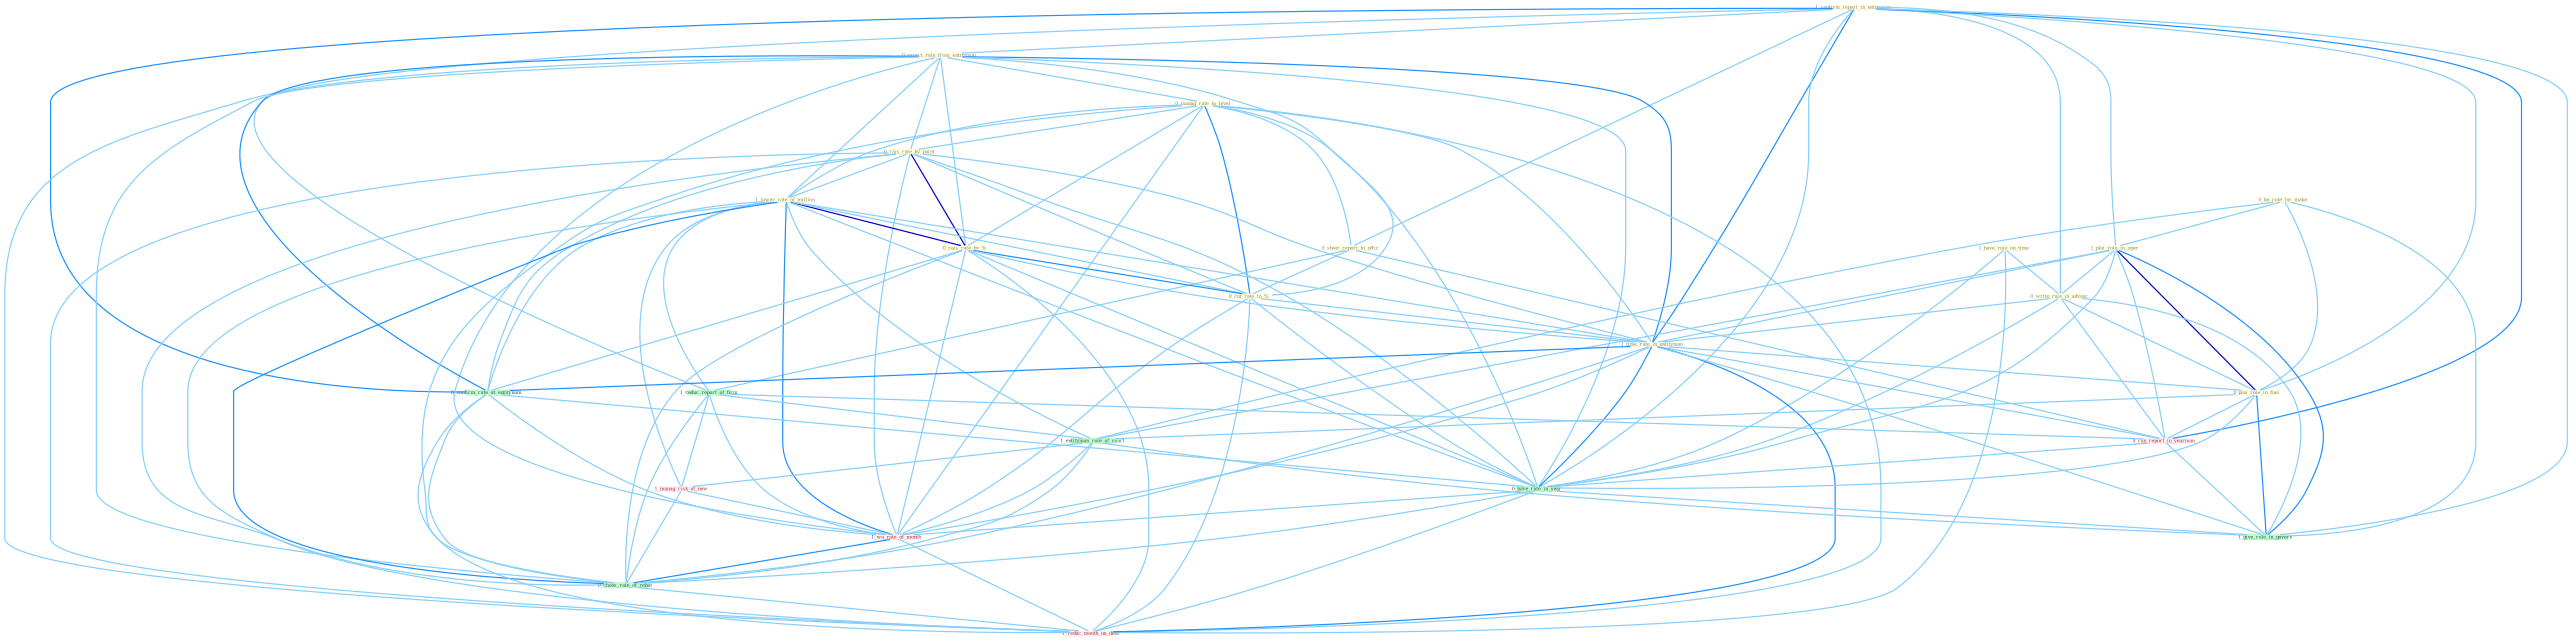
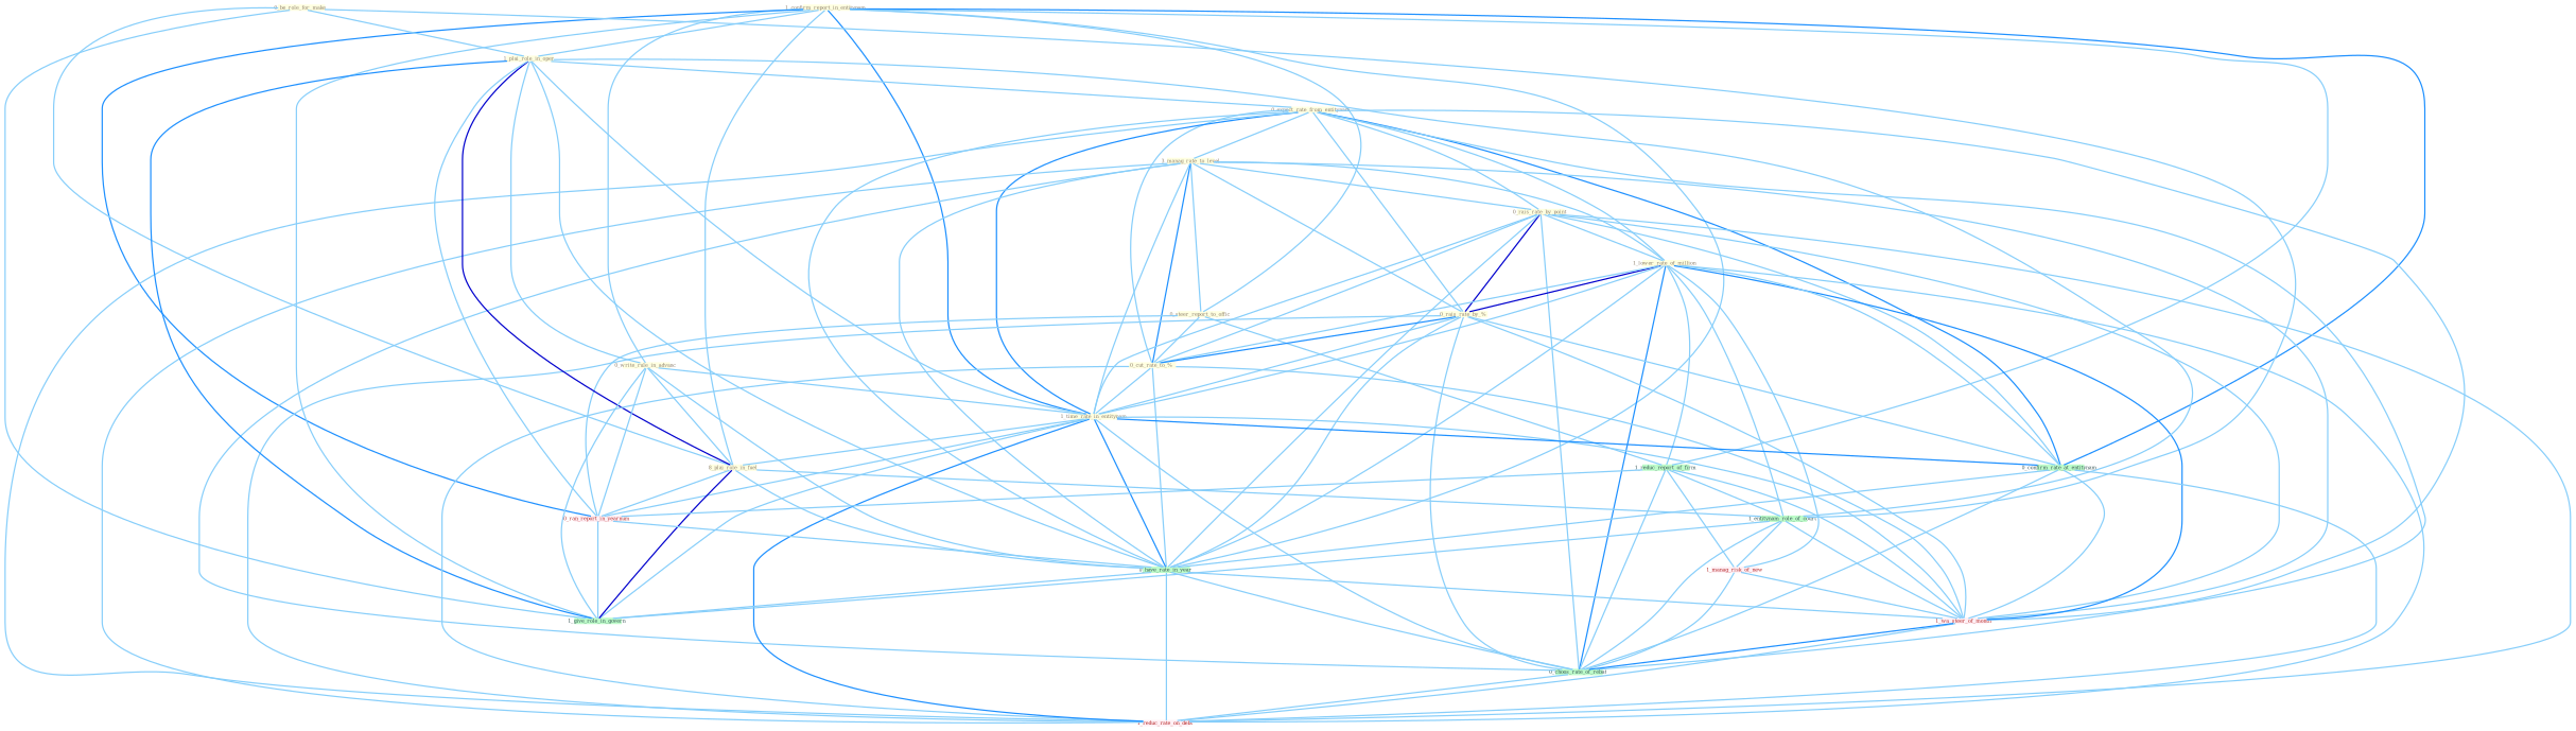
  graph {
    node [color="#ffffe0" fixedsize=true fontcolor="#8b7d6b" fontsize=4 shape=polygon style=filled]
    edge [color="#87cefa" w=1]
    "1_confirm_report_in_entitynam " [height=.06 width=.5]
    "0_expect_rate_from_entitynam " [height=.06 width=.5]
    "0_be_role_for_make " [height=.06 width=.5]
-   "0_manag_rate_to_level " [height=.06 width=.5]
+   "0_manag_rate_to_level " [height=.06 width=.5 label="3_manag_rate_to_level"]
    "0_rais_rate_by_point " [height=.06 width=.5]
    "0_steer_report_to_offic " [height=.06 width=.5]
    "1_lower_rate_of_million " [height=.06 width=.5]
-   "1_have_rule_on_time " [height=.06 width=.5]
    "0_rais_rate_by_% " [height=.06 width=.5]
    "1_plai_role_in_oper " [height=.06 width=.5]
    "0_write_rule_in_advanc " [height=.06 width=.5]
    "0_cut_rate_to_% " [height=.06 width=.5]
    n13 [height=.06 label="1_time_rate_in_entitynam" width=.5]
    n14 [height=.06 label="8_plai_role_in_fuel" width=.5]
    "0_ran_report_in_yearnum " [color="#fff0f5" fontcolor="#b22222" height=.06 width=.5]
    n16 [color="#fff0f5" fontcolor="#b22222" height=.06 label="1_manag_risk_of_new" width=.5]
-   "1_wa_rate_of_month " [color="#fff0f5" fontcolor="#b22222" height=.06 width=.5]
-   "1_reduc_rate_on_debt " [color="#fff0f5" fontcolor="#b22222" height=.06 width=.5 label="1_reduc_month_on_debt"]
+   "1_wa_rate_of_month " [color="#fff0f5" fontcolor="#b22222" height=.06 width=.5 label="1_wa_steer_of_month"]
+   "1_reduc_rate_on_debt " [color="#fff0f5" fontcolor="#b22222" height=.06 width=.5]
    n19 [color="#BDFCC9" fontcolor="#2f4f4f" height=.06 label="1_reduc_report_of_firm" width=.5]
    "0_confirm_rate_at_entitynam " [color="#BDFCC9" fontcolor="#2f4f4f" height=.06 width=.5]
    "0_have_rate_in_year " [color="#BDFCC9" fontcolor="#2f4f4f" height=.06 width=.5]
    "1_give_role_in_govern " [color="#BDFCC9" fontcolor="#2f4f4f" height=.06 width=.5]
    "0_choos_rate_of_rebat " [color="#BDFCC9" fontcolor="#2f4f4f" height=.06 width=.5]
    "1_entitynam_role_of_court " [color="#BDFCC9" fontcolor="#2f4f4f" height=.06 width=.5]
    subgraph sub_1 {
      "1_confirm_report_in_entitynam "
      "0_expect_rate_from_entitynam "
      "0_be_role_for_make "
      "0_manag_rate_to_level "
      "0_rais_rate_by_point "
      "0_steer_report_to_offic "
      "1_lower_rate_of_million "
-     "1_have_rule_on_time "
      "0_rais_rate_by_% "
      "1_plai_role_in_oper "
      "0_write_rule_in_advanc "
      "0_cut_rate_to_% "
      n13
      n14
    }
    subgraph sub_2 {
      "0_ran_report_in_yearnum "
      n16
      "1_wa_rate_of_month "
      "1_reduc_rate_on_debt "
    }
-   "1_confirm_report_in_entitynam " -- "0_expect_rate_from_entitynam "
+   "1_plai_role_in_oper " -- "0_expect_rate_from_entitynam "
    "1_confirm_report_in_entitynam " -- "0_steer_report_to_offic "
    "1_confirm_report_in_entitynam " -- "1_plai_role_in_oper "
    "1_confirm_report_in_entitynam " -- "0_write_rule_in_advanc "
    "1_confirm_report_in_entitynam " -- n13 [color="#1e90ff" w=2]
    "1_confirm_report_in_entitynam " -- n14
    "1_confirm_report_in_entitynam " -- "0_ran_report_in_yearnum " [color="#1e90ff" w=2]
    "1_confirm_report_in_entitynam " -- n19
    "1_confirm_report_in_entitynam " -- "0_confirm_rate_at_entitynam " [color="#1e90ff" w=2]
    "1_confirm_report_in_entitynam " -- "0_have_rate_in_year "
    "1_confirm_report_in_entitynam " -- "1_give_role_in_govern "
    "0_expect_rate_from_entitynam " -- "0_manag_rate_to_level "
    "0_expect_rate_from_entitynam " -- "0_rais_rate_by_point "
    "0_expect_rate_from_entitynam " -- "1_lower_rate_of_million "
    "0_expect_rate_from_entitynam " -- "0_rais_rate_by_% "
    "0_expect_rate_from_entitynam " -- "0_cut_rate_to_% "
    "0_expect_rate_from_entitynam " -- n13 [color="#1e90ff" w=2]
    "0_expect_rate_from_entitynam " -- "1_wa_rate_of_month "
    "0_expect_rate_from_entitynam " -- "1_reduc_rate_on_debt "
    "0_expect_rate_from_entitynam " -- "0_confirm_rate_at_entitynam " [color="#1e90ff" w=2]
    "0_expect_rate_from_entitynam " -- "0_have_rate_in_year "
    "0_expect_rate_from_entitynam " -- "0_choos_rate_of_rebat "
    "0_be_role_for_make " -- "1_plai_role_in_oper "
    "0_be_role_for_make " -- n14
    "0_be_role_for_make " -- "1_give_role_in_govern "
    "0_be_role_for_make " -- "1_entitynam_role_of_court "
    "0_manag_rate_to_level " -- "0_rais_rate_by_point "
    "0_manag_rate_to_level " -- "0_steer_report_to_offic "
    "0_manag_rate_to_level " -- "1_lower_rate_of_million "
    "0_manag_rate_to_level " -- "0_rais_rate_by_% "
    "0_manag_rate_to_level " -- "0_cut_rate_to_% " [color="#1e90ff" w=2]
    "0_manag_rate_to_level " -- n13
    "0_manag_rate_to_level " -- "1_wa_rate_of_month "
    "0_manag_rate_to_level " -- "1_reduc_rate_on_debt "
    "0_manag_rate_to_level " -- "0_have_rate_in_year "
    "0_manag_rate_to_level " -- "0_choos_rate_of_rebat "
    "0_rais_rate_by_point " -- "1_lower_rate_of_million "
    "0_rais_rate_by_point " -- "0_rais_rate_by_% " [color="#0000cd" w=3]
    "0_rais_rate_by_point " -- "0_cut_rate_to_% "
    "0_rais_rate_by_point " -- n13
    "0_rais_rate_by_point " -- "1_wa_rate_of_month "
    "0_rais_rate_by_point " -- "1_reduc_rate_on_debt "
    "0_rais_rate_by_point " -- "0_confirm_rate_at_entitynam "
    "0_rais_rate_by_point " -- "0_have_rate_in_year "
    "0_rais_rate_by_point " -- "0_choos_rate_of_rebat "
    "0_steer_report_to_offic " -- "0_cut_rate_to_% "
    "0_steer_report_to_offic " -- "0_ran_report_in_yearnum "
    "0_steer_report_to_offic " -- n19
    "1_lower_rate_of_million " -- "0_rais_rate_by_% " [color="#0000cd"]
    "1_lower_rate_of_million " -- "0_cut_rate_to_% "
    "1_lower_rate_of_million " -- n13
    "1_lower_rate_of_million " -- n16
    "1_lower_rate_of_million " -- "1_wa_rate_of_month " [color="#1e90ff" w=2]
    "1_lower_rate_of_million " -- "1_reduc_rate_on_debt "
    "1_lower_rate_of_million " -- n19
    "1_lower_rate_of_million " -- "0_confirm_rate_at_entitynam "
    "1_lower_rate_of_million " -- "0_have_rate_in_year "
    "1_lower_rate_of_million " -- "0_choos_rate_of_rebat " [color="#1e90ff" w=2]
    "1_lower_rate_of_million " -- "1_entitynam_role_of_court "
-   "1_have_rule_on_time " -- "0_write_rule_in_advanc "
-   "1_have_rule_on_time " -- "1_reduc_rate_on_debt "
-   "1_have_rule_on_time " -- "0_have_rate_in_year "
    "0_rais_rate_by_% " -- "0_cut_rate_to_% " [color="#1e90ff" w=2]
    "0_rais_rate_by_% " -- n13
    "0_rais_rate_by_% " -- "1_wa_rate_of_month "
    "0_rais_rate_by_% " -- "1_reduc_rate_on_debt "
    "0_rais_rate_by_% " -- "0_confirm_rate_at_entitynam "
    "0_rais_rate_by_% " -- "0_have_rate_in_year "
    "0_rais_rate_by_% " -- "0_choos_rate_of_rebat "
    "1_plai_role_in_oper " -- "0_write_rule_in_advanc "
    "1_plai_role_in_oper " -- n13
    "1_plai_role_in_oper " -- n14 [color="#0000cd" w=3]
    "1_plai_role_in_oper " -- "0_ran_report_in_yearnum "
    "1_plai_role_in_oper " -- "0_have_rate_in_year "
    "1_plai_role_in_oper " -- "1_give_role_in_govern " [color="#1e90ff" w=2]
    "1_plai_role_in_oper " -- "1_entitynam_role_of_court "
    "0_write_rule_in_advanc " -- n13
    "0_write_rule_in_advanc " -- n14
    "0_write_rule_in_advanc " -- "0_ran_report_in_yearnum "
    "0_write_rule_in_advanc " -- "0_have_rate_in_year "
    "0_write_rule_in_advanc " -- "1_give_role_in_govern "
    "0_cut_rate_to_% " -- n13
    "0_cut_rate_to_% " -- "1_wa_rate_of_month "
    "0_cut_rate_to_% " -- "1_reduc_rate_on_debt "
    "0_cut_rate_to_% " -- "0_have_rate_in_year "
    n13 -- n14
    n13 -- "0_ran_report_in_yearnum "
    n13 -- "1_wa_rate_of_month "
    n13 -- "1_reduc_rate_on_debt " [color="#1e90ff" w=2]
    n13 -- "0_confirm_rate_at_entitynam " [color="#1e90ff" w=2]
    n13 -- "0_have_rate_in_year " [color="#1e90ff" w=2]
    n13 -- "1_give_role_in_govern "
    n13 -- "0_choos_rate_of_rebat "
    n14 -- "0_ran_report_in_yearnum "
    n14 -- "0_have_rate_in_year "
-   n14 -- "1_give_role_in_govern " [color="#1e90ff" w=2]
+   n14 -- "1_give_role_in_govern " [color="#0000cd" w=2]
    n14 -- "1_entitynam_role_of_court "
    "0_ran_report_in_yearnum " -- "0_have_rate_in_year "
    "0_ran_report_in_yearnum " -- "1_give_role_in_govern "
    n16 -- "1_wa_rate_of_month "
    n16 -- "0_choos_rate_of_rebat "
    "1_wa_rate_of_month " -- "1_reduc_rate_on_debt "
    "1_wa_rate_of_month " -- "0_choos_rate_of_rebat " [color="#1e90ff" w=2]
    n19 -- "0_ran_report_in_yearnum "
    n19 -- n16
    n19 -- "1_wa_rate_of_month "
    n19 -- "0_choos_rate_of_rebat "
    n19 -- "1_entitynam_role_of_court "
    "0_confirm_rate_at_entitynam " -- "1_wa_rate_of_month "
    "0_confirm_rate_at_entitynam " -- "1_reduc_rate_on_debt "
    "0_confirm_rate_at_entitynam " -- "0_have_rate_in_year "
    "0_confirm_rate_at_entitynam " -- "0_choos_rate_of_rebat "
    "0_have_rate_in_year " -- "1_wa_rate_of_month "
    "0_have_rate_in_year " -- "1_reduc_rate_on_debt "
    "0_have_rate_in_year " -- "1_give_role_in_govern "
    "0_have_rate_in_year " -- "0_choos_rate_of_rebat "
    "0_choos_rate_of_rebat " -- "1_reduc_rate_on_debt "
    "1_entitynam_role_of_court " -- n16
    "1_entitynam_role_of_court " -- "1_wa_rate_of_month "
    "1_entitynam_role_of_court " -- "1_give_role_in_govern "
    "1_entitynam_role_of_court " -- "0_choos_rate_of_rebat "
  }
